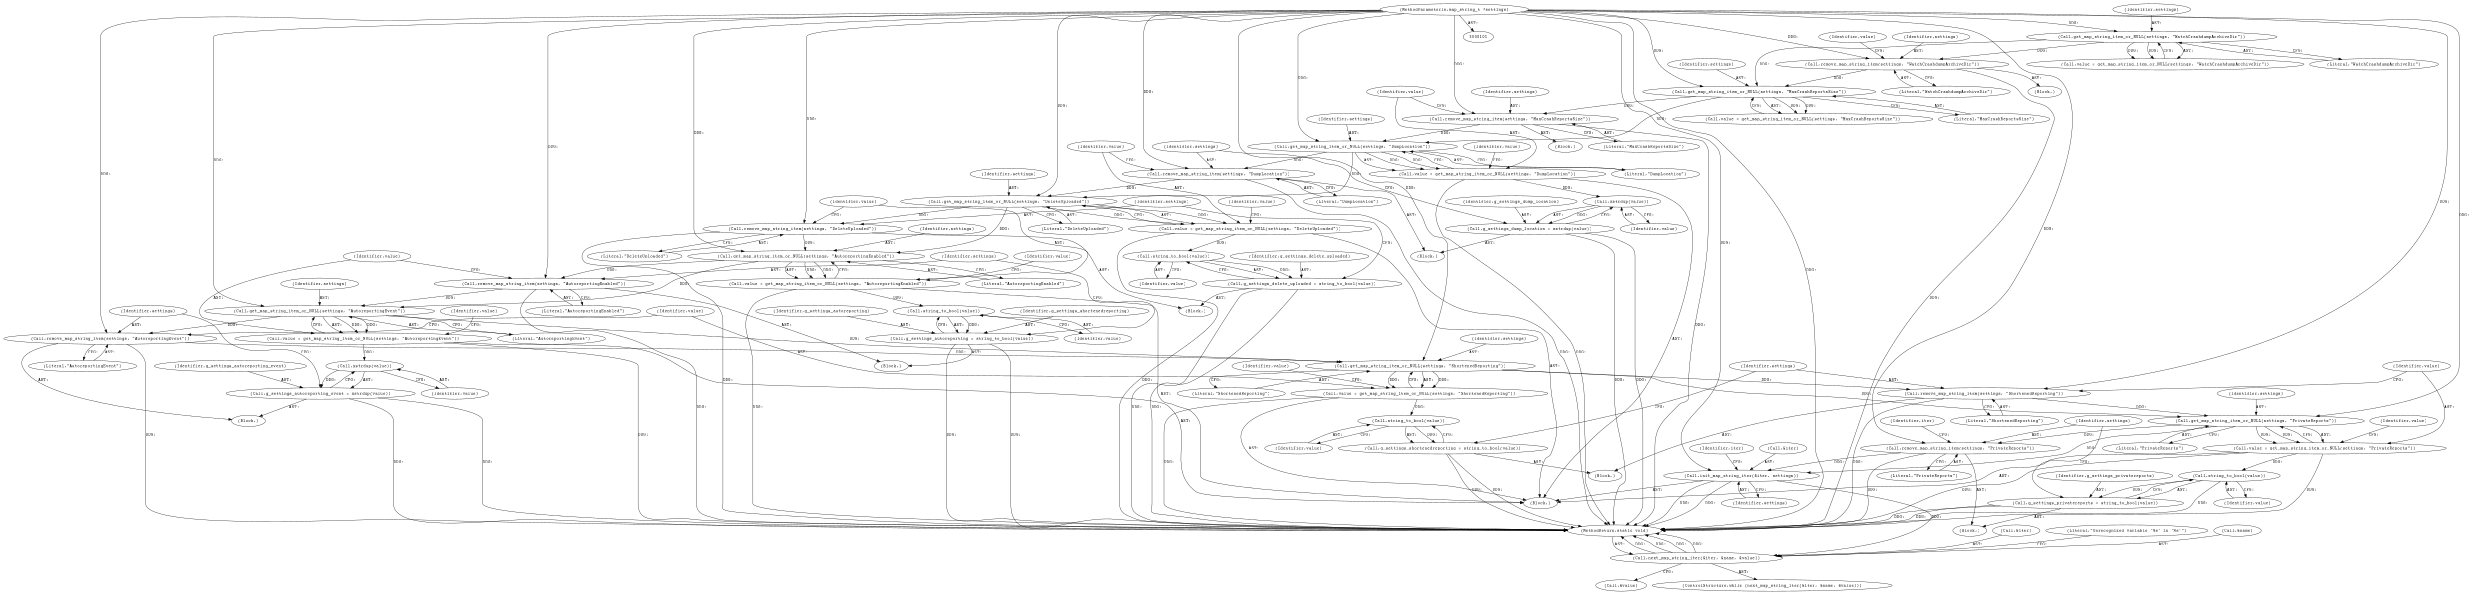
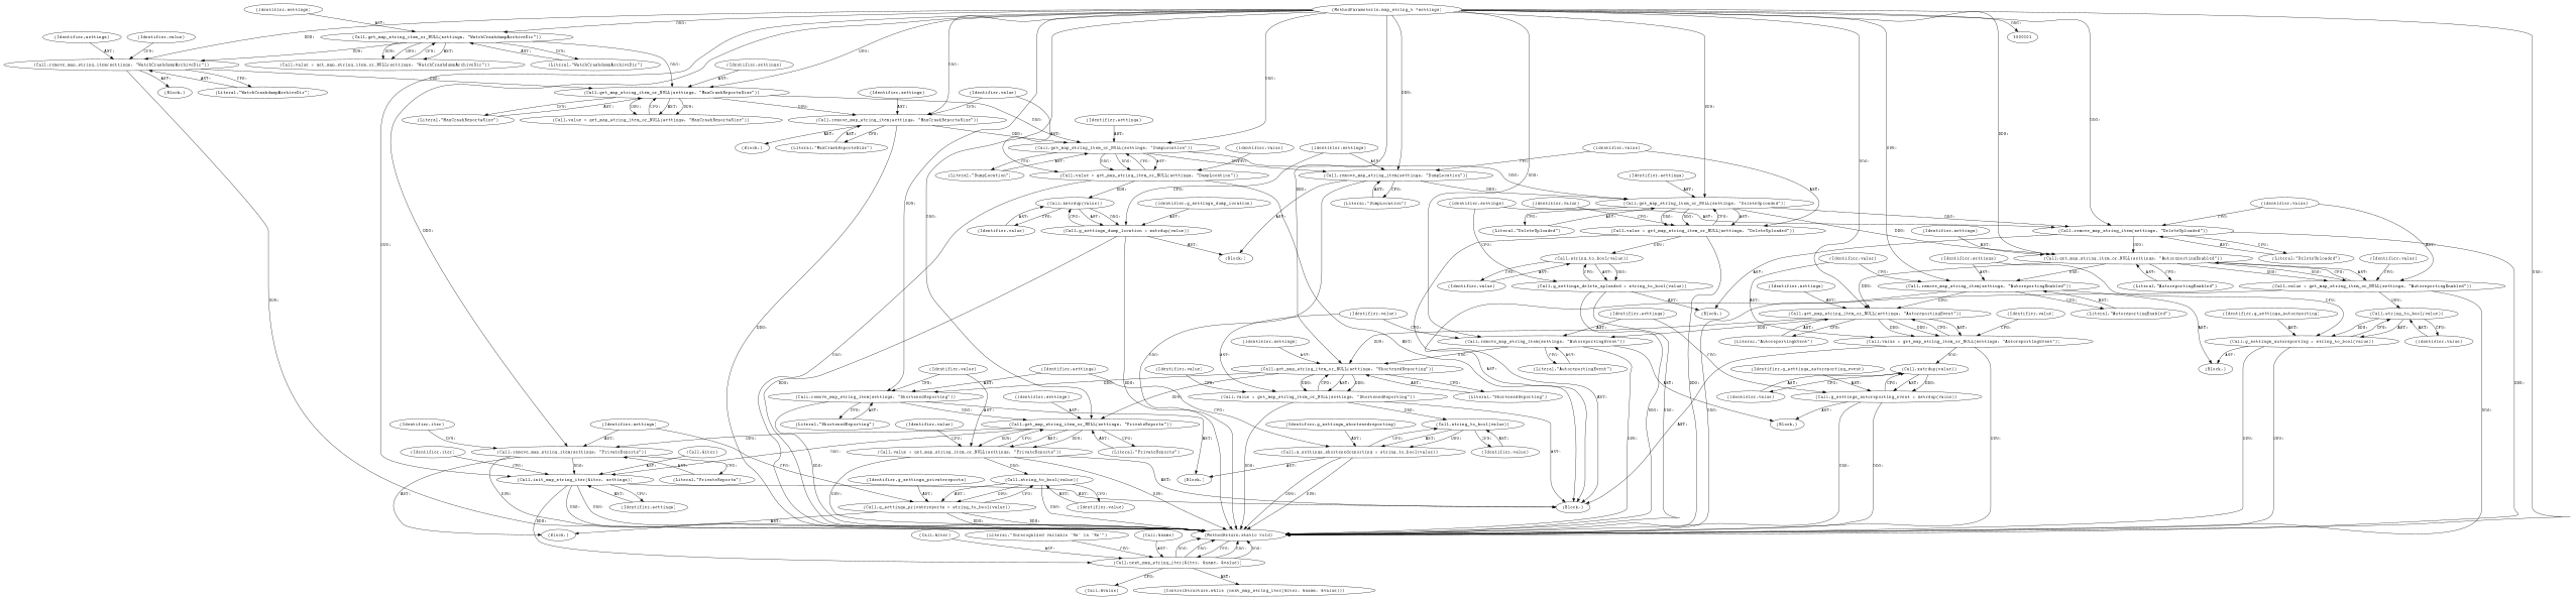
  digraph {
    fontname="Courier Prime"
    node [fontname="Courier Prime"]
    edge [fontname="Courier Prime"]
    n1 [label="(Call,remove_map_string_item(settings, \"MaxCrashReportsSize\"))"]
    n2 [label="(Call,get_map_string_item_or_NULL(settings, \"DumpLocation\"))"]
    n3 [label="(Literal,\"MaxCrashReportsSize\")"]
    n4 [label="(MethodReturn,static void)"]
    n5 [label="(Block,)"]
    n6 [label="(Call,remove_map_string_item(settings, \"DumpLocation\"))"]
    n7 [label="(Call,get_map_string_item_or_NULL(settings, \"DeleteUploaded\"))"]
    n8 [label="(Call,value = get_map_string_item_or_NULL(settings, \"DumpLocation\"))"]
    n9 [label="(Literal,\"DumpLocation\")"]
    n10 [label="(Call,next_map_string_iter(&iter, &name, &value))"]
    n11 [label="(Call,get_map_string_item_or_NULL(settings, \"MaxCrashReportsSize\"))"]
    n12 [label="(Call,value = get_map_string_item_or_NULL(settings, \"MaxCrashReportsSize\"))"]
    n13 [label="(Literal,\"MaxCrashReportsSize\")"]
    n14 [label="(Call,remove_map_string_item(settings, \"WatchCrashdumpArchiveDir\"))"]
    n15 [label="(Literal,\"WatchCrashdumpArchiveDir\")"]
    n16 [label="(Block,)"]
    n17 [label="(Call,get_map_string_item_or_NULL(settings, \"WatchCrashdumpArchiveDir\"))"]
    n18 [label="(Literal,\"WatchCrashdumpArchiveDir\")"]
    n19 [label="(Call,value = get_map_string_item_or_NULL(settings, \"WatchCrashdumpArchiveDir\"))"]
    n20 [label="(MethodParameterIn,map_string_t *settings)"]
    n21 [label="(Call,remove_map_string_item(settings, \"DeleteUploaded\"))"]
    n22 [label="(Call,get_map_string_item_or_NULL(settings, \"AutoreportingEnabled\"))"]
    n23 [label="(Call,remove_map_string_item(settings, \"AutoreportingEnabled\"))"]
    n24 [label="(Call,get_map_string_item_or_NULL(settings, \"AutoreportingEvent\"))"]
    n25 [label="(Call,remove_map_string_item(settings, \"AutoreportingEvent\"))"]
    n26 [label="(Call,get_map_string_item_or_NULL(settings, \"ShortenedReporting\"))"]
    n27 [label="(Call,remove_map_string_item(settings, \"ShortenedReporting\"))"]
    n28 [label="(Call,get_map_string_item_or_NULL(settings, \"PrivateReports\"))"]
    n29 [label="(Call,remove_map_string_item(settings, \"PrivateReports\"))"]
    n30 [label="(Call,init_map_string_iter(&iter, settings))"]
    n31 [label=3000101]
    n32 [label="(Block,)"]
    n33 [label="(Literal,\"DumpLocation\")"]
    n34 [label="(Call,value = get_map_string_item_or_NULL(settings, \"DeleteUploaded\"))"]
    n35 [label="(Literal,\"DeleteUploaded\")"]
    n36 [label="(Block,)"]
    n37 [label="(Literal,\"DeleteUploaded\")"]
    n38 [label="(Call,value = get_map_string_item_or_NULL(settings, \"AutoreportingEnabled\"))"]
    n39 [label="(Literal,\"AutoreportingEnabled\")"]
    n40 [label="(Block,)"]
    n41 [label="(Literal,\"AutoreportingEnabled\")"]
    n42 [label="(Call,value = get_map_string_item_or_NULL(settings, \"AutoreportingEvent\"))"]
    n43 [label="(Literal,\"AutoreportingEvent\")"]
    n44 [label="(Block,)"]
    n45 [label="(Literal,\"AutoreportingEvent\")"]
    n46 [label="(Call,value = get_map_string_item_or_NULL(settings, \"ShortenedReporting\"))"]
    n47 [label="(Literal,\"ShortenedReporting\")"]
    n48 [label="(Block,)"]
    n49 [label="(Literal,\"ShortenedReporting\")"]
    n50 [label="(Call,value = get_map_string_item_or_NULL(settings, \"PrivateReports\"))"]
    n51 [label="(Literal,\"PrivateReports\")"]
    n52 [label="(Block,)"]
    n53 [label="(Literal,\"PrivateReports\")"]
    n54 [label="(Block,)"]
    n55 [label="(Identifier,settings)"]
    n56 [label="(Call,xstrdup(value))"]
    n57 [label="(Call,g_settings_dump_location = xstrdup(value))"]
    n58 [label="(Identifier,value)"]
    n59 [label="(Call,string_to_bool(value))"]
    n60 [label="(Call,g_settings_delete_uploaded = string_to_bool(value))"]
    n61 [label="(Identifier,value)"]
    n62 [label="(Call,string_to_bool(value))"]
    n63 [label="(Call,g_settings_autoreporting = string_to_bool(value))"]
    n64 [label="(Identifier,value)"]
    n65 [label="(Call,xstrdup(value))"]
    n66 [label="(Call,g_settings_autoreporting_event = xstrdup(value))"]
    n67 [label="(Identifier,value)"]
    n68 [label="(Call,string_to_bool(value))"]
    n69 [label="(Call,g_settings_shortenedreporting = string_to_bool(value))"]
    n70 [label="(Identifier,value)"]
    n71 [label="(Call,string_to_bool(value))"]
    n72 [label="(Call,g_settings_privatereports = string_to_bool(value))"]
    n73 [label="(Identifier,value)"]
    n74 [label="(Call,&value)"]
    n75 [label="(ControlStructure,while (next_map_string_iter(&iter, &name, &value)))"]
    n76 [label="(Identifier,settings)"]
    n77 [label="(Identifier,g_settings_autoreporting_event)"]
    n78 [label="(Identifier,iter)"]
    n79 [label="(Call,&iter)"]
    n80 [label="(Identifier,value)"]
    n81 [label="(Identifier,value)"]
    n82 [label="(Identifier,settings)"]
    n83 [label="(Identifier,settings)"]
    n84 [label="(Identifier,settings)"]
    n85 [label="(Identifier,value)"]
    n86 [label="(Identifier,g_settings_shortenedreporting)"]
    n87 [label="(Identifier,settings)"]
    n88 [label="(Identifier,value)"]
    n89 [label="(Identifier,g_settings_privatereports)"]
    n90 [label="(Identifier,value)"]
    n91 [label="(Identifier,settings)"]
    n92 [label="(Identifier,settings)"]
    n93 [label="(Identifier,settings)"]
    n94 [label="(Literal,\"Unrecognized variable '%s' in '%s'\")"]
    n95 [label="(Identifier,settings)"]
    n96 [label="(Identifier,settings)"]
    n97 [label="(Identifier,settings)"]
    n98 [label="(Identifier,g_settings_autoreporting)"]
    n99 [label="(Identifier,settings)"]
    n100 [label="(Identifier,g_settings_dump_location)"]
    n101 [label="(Identifier,settings)"]
-   n102 [label="(Identifier,g_settings_delete_uploaded)"]
    n103 [label="(Identifier,value)"]
    n104 [label="(Identifier,value)"]
    n105 [label="(Identifier,value)"]
    n106 [label="(Identifier,value)"]
    n107 [label="(Identifier,value)"]
    n108 [label="(Identifier,iter)"]
    n109 [label="(Identifier,settings)"]
    n110 [label="(Identifier,value)"]
    n111 [label="(Call,&name)"]
    n112 [label="(Identifier,settings)"]
    n113 [label="(Identifier,settings)"]
    n114 [label="(Identifier,value)"]
    n115 [label="(Identifier,value)"]
    n116 [label="(Call,&iter)"]
    n1 -> n2 [label="DDG: "]
    n1 -> n3 [label="CFG: "]
    n1 -> n4 [label="DDG: "]
    n1 -> n5 [label="AST: "]
    n2 -> n6 [label="DDG: "]
    n2 -> n7 [label="DDG: "]
    n2 -> n8 [label="AST: "]
    n2 -> n8 [label="DDG: "]
    n2 -> n8 [label="DDG: "]
    n2 -> n9 [label="CFG: "]
    n3 -> n1 [label="AST: "]
-   n4 -> n10 [label="AST: "]
+   n4 -> n10 [label="CFG: "]
    n6 -> n4 [label="DDG: "]
    n6 -> n7 [label="DDG: "]
    n6 -> n32 [label="AST: "]
    n6 -> n33 [label="CFG: "]
    n7 -> n21 [label="DDG: "]
    n7 -> n22 [label="DDG: "]
    n7 -> n34 [label="AST: "]
    n7 -> n34 [label="DDG: "]
    n7 -> n34 [label="DDG: "]
    n7 -> n35 [label="CFG: "]
    n8 -> n2 [label="CFG: "]
    n8 -> n4 [label="DDG: "]
    n8 -> n54 [label="AST: "]
    n8 -> n56 [label="DDG: "]
    n9 -> n2 [label="AST: "]
    n10 -> n4 [label="DDG: "]
    n10 -> n4 [label="DDG: "]
    n10 -> n4 [label="DDG: "]
    n10 -> n4 [label="DDG: "]
    n10 -> n74 [label="CFG: "]
    n10 -> n75 [label="AST: "]
    n11 -> n1 [label="DDG: "]
    n11 -> n2 [label="DDG: "]
    n11 -> n12 [label="AST: "]
    n11 -> n12 [label="DDG: "]
    n11 -> n12 [label="DDG: "]
    n11 -> n13 [label="CFG: "]
    n12 -> n11 [label="CFG: "]
    n13 -> n11 [label="AST: "]
    n14 -> n4 [label="DDG: "]
    n14 -> n11 [label="DDG: "]
    n14 -> n15 [label="CFG: "]
    n14 -> n16 [label="AST: "]
    n15 -> n14 [label="AST: "]
    n17 -> n11 [label="DDG: "]
    n17 -> n14 [label="DDG: "]
    n17 -> n18 [label="CFG: "]
    n17 -> n19 [label="AST: "]
    n17 -> n19 [label="DDG: "]
    n17 -> n19 [label="DDG: "]
    n18 -> n17 [label="AST: "]
    n19 -> n17 [label="CFG: "]
    n20 -> n1 [label="DDG: "]
    n20 -> n2 [label="DDG: "]
    n20 -> n4 [label="DDG: "]
    n20 -> n6 [label="DDG: "]
    n20 -> n7 [label="DDG: "]
    n20 -> n11 [label="DDG: "]
    n20 -> n14 [label="DDG: "]
    n20 -> n17 [label="DDG: "]
    n20 -> n21 [label="DDG: "]
    n20 -> n22 [label="DDG: "]
    n20 -> n23 [label="DDG: "]
    n20 -> n24 [label="DDG: "]
    n20 -> n25 [label="DDG: "]
    n20 -> n26 [label="DDG: "]
    n20 -> n27 [label="DDG: "]
    n20 -> n28 [label="DDG: "]
    n20 -> n29 [label="DDG: "]
    n20 -> n30 [label="DDG: "]
-   n20 -> n31 [label="AST: "]
+   n20 -> n31 [label="DDG: "]
    n21 -> n4 [label="DDG: "]
    n21 -> n22 [label="DDG: "]
    n21 -> n36 [label="AST: "]
    n21 -> n37 [label="CFG: "]
    n22 -> n23 [label="DDG: "]
    n22 -> n24 [label="DDG: "]
    n22 -> n38 [label="AST: "]
    n22 -> n38 [label="DDG: "]
    n22 -> n38 [label="DDG: "]
    n22 -> n39 [label="CFG: "]
    n23 -> n4 [label="DDG: "]
    n23 -> n24 [label="DDG: "]
    n23 -> n40 [label="AST: "]
    n23 -> n41 [label="CFG: "]
    n24 -> n25 [label="DDG: "]
    n24 -> n26 [label="DDG: "]
    n24 -> n42 [label="AST: "]
    n24 -> n42 [label="DDG: "]
    n24 -> n42 [label="DDG: "]
    n24 -> n43 [label="CFG: "]
    n25 -> n4 [label="DDG: "]
    n25 -> n26 [label="DDG: "]
    n25 -> n44 [label="AST: "]
    n25 -> n45 [label="CFG: "]
    n26 -> n27 [label="DDG: "]
    n26 -> n28 [label="DDG: "]
    n26 -> n46 [label="AST: "]
    n26 -> n46 [label="DDG: "]
    n26 -> n46 [label="DDG: "]
    n26 -> n47 [label="CFG: "]
    n27 -> n4 [label="DDG: "]
    n27 -> n28 [label="DDG: "]
    n27 -> n48 [label="AST: "]
    n27 -> n49 [label="CFG: "]
    n28 -> n29 [label="DDG: "]
    n28 -> n30 [label="DDG: "]
    n28 -> n50 [label="AST: "]
    n28 -> n50 [label="DDG: "]
    n28 -> n50 [label="DDG: "]
    n28 -> n51 [label="CFG: "]
    n29 -> n4 [label="DDG: "]
    n29 -> n30 [label="DDG: "]
    n29 -> n52 [label="AST: "]
    n29 -> n53 [label="CFG: "]
    n30 -> n4 [label="DDG: "]
    n30 -> n4 [label="DDG: "]
    n30 -> n10 [label="DDG: "]
    n30 -> n54 [label="AST: "]
    n30 -> n55 [label="CFG: "]
    n33 -> n6 [label="AST: "]
    n34 -> n4 [label="DDG: "]
    n34 -> n7 [label="CFG: "]
    n34 -> n54 [label="AST: "]
    n34 -> n59 [label="DDG: "]
    n35 -> n7 [label="AST: "]
    n37 -> n21 [label="AST: "]
    n38 -> n4 [label="DDG: "]
    n38 -> n22 [label="CFG: "]
    n38 -> n54 [label="AST: "]
    n38 -> n62 [label="DDG: "]
    n39 -> n22 [label="AST: "]
    n41 -> n23 [label="AST: "]
    n42 -> n4 [label="DDG: "]
    n42 -> n24 [label="CFG: "]
    n42 -> n54 [label="AST: "]
    n42 -> n65 [label="DDG: "]
    n43 -> n24 [label="AST: "]
    n45 -> n25 [label="AST: "]
    n46 -> n4 [label="DDG: "]
    n46 -> n26 [label="CFG: "]
    n46 -> n54 [label="AST: "]
    n46 -> n68 [label="DDG: "]
    n47 -> n26 [label="AST: "]
    n49 -> n27 [label="AST: "]
    n50 -> n4 [label="DDG: "]
    n50 -> n4 [label="DDG: "]
    n50 -> n28 [label="CFG: "]
    n50 -> n54 [label="AST: "]
    n50 -> n71 [label="DDG: "]
    n51 -> n28 [label="AST: "]
    n53 -> n29 [label="AST: "]
    n55 -> n30 [label="AST: "]
    n56 -> n57 [label="AST: "]
    n56 -> n57 [label="DDG: "]
    n56 -> n58 [label="CFG: "]
    n57 -> n4 [label="DDG: "]
    n57 -> n4 [label="DDG: "]
    n57 -> n32 [label="AST: "]
    n57 -> n56 [label="CFG: "]
    n58 -> n56 [label="AST: "]
    n59 -> n60 [label="AST: "]
    n59 -> n60 [label="DDG: "]
    n59 -> n61 [label="CFG: "]
    n60 -> n4 [label="DDG: "]
    n60 -> n4 [label="DDG: "]
    n60 -> n36 [label="AST: "]
    n60 -> n59 [label="CFG: "]
    n61 -> n59 [label="AST: "]
    n62 -> n63 [label="AST: "]
    n62 -> n63 [label="DDG: "]
    n62 -> n64 [label="CFG: "]
    n63 -> n4 [label="DDG: "]
    n63 -> n4 [label="DDG: "]
    n63 -> n40 [label="AST: "]
    n63 -> n62 [label="CFG: "]
    n64 -> n62 [label="AST: "]
    n65 -> n66 [label="AST: "]
    n65 -> n66 [label="DDG: "]
    n65 -> n67 [label="CFG: "]
    n66 -> n4 [label="DDG: "]
    n66 -> n4 [label="DDG: "]
    n66 -> n44 [label="AST: "]
    n66 -> n65 [label="CFG: "]
    n67 -> n65 [label="AST: "]
    n68 -> n69 [label="AST: "]
    n68 -> n69 [label="DDG: "]
    n68 -> n70 [label="CFG: "]
    n69 -> n4 [label="DDG: "]
    n69 -> n4 [label="DDG: "]
    n69 -> n48 [label="AST: "]
    n69 -> n68 [label="CFG: "]
    n70 -> n68 [label="AST: "]
    n71 -> n4 [label="DDG: "]
    n71 -> n72 [label="AST: "]
    n71 -> n72 [label="DDG: "]
    n71 -> n73 [label="CFG: "]
    n72 -> n4 [label="DDG: "]
    n72 -> n4 [label="DDG: "]
    n72 -> n52 [label="AST: "]
    n72 -> n71 [label="CFG: "]
    n73 -> n71 [label="AST: "]
    n76 -> n11 [label="AST: "]
    n77 -> n66 [label="AST: "]
    n78 -> n29 [label="CFG: "]
    n79 -> n10 [label="AST: "]
    n80 -> n21 [label="CFG: "]
    n80 -> n38 [label="AST: "]
    n81 -> n27 [label="CFG: "]
    n81 -> n50 [label="AST: "]
    n82 -> n27 [label="AST: "]
    n82 -> n69 [label="CFG: "]
    n83 -> n6 [label="AST: "]
    n83 -> n57 [label="CFG: "]
    n84 -> n17 [label="AST: "]
    n85 -> n6 [label="CFG: "]
    n85 -> n34 [label="AST: "]
-   n86 -> n63 [label="AST: "]
+   n86 -> n69 [label="AST: "]
    n87 -> n1 [label="AST: "]
    n88 -> n8 [label="CFG: "]
    n89 -> n72 [label="AST: "]
    n90 -> n1 [label="CFG: "]
    n90 -> n8 [label="AST: "]
    n91 -> n14 [label="AST: "]
    n92 -> n25 [label="AST: "]
    n92 -> n66 [label="CFG: "]
    n93 -> n28 [label="AST: "]
    n94 -> n10 [label="CFG: "]
    n95 -> n7 [label="AST: "]
    n96 -> n21 [label="AST: "]
    n96 -> n60 [label="CFG: "]
    n97 -> n29 [label="AST: "]
    n97 -> n72 [label="CFG: "]
    n98 -> n63 [label="AST: "]
    n99 -> n26 [label="AST: "]
    n100 -> n57 [label="AST: "]
    n101 -> n2 [label="AST: "]
-   n102 -> n60 [label="AST: "]
    n103 -> n25 [label="CFG: "]
    n103 -> n46 [label="AST: "]
    n104 -> n42 [label="CFG: "]
    n105 -> n14 [label="CFG: "]
    n106 -> n34 [label="CFG: "]
    n107 -> n50 [label="CFG: "]
    n108 -> n30 [label="CFG: "]
    n109 -> n24 [label="AST: "]
    n110 -> n23 [label="CFG: "]
    n110 -> n42 [label="AST: "]
    n111 -> n10 [label="AST: "]
    n112 -> n22 [label="AST: "]
    n113 -> n23 [label="AST: "]
    n113 -> n63 [label="CFG: "]
    n114 -> n46 [label="CFG: "]
    n115 -> n38 [label="CFG: "]
    n116 -> n30 [label="AST: "]
  }
